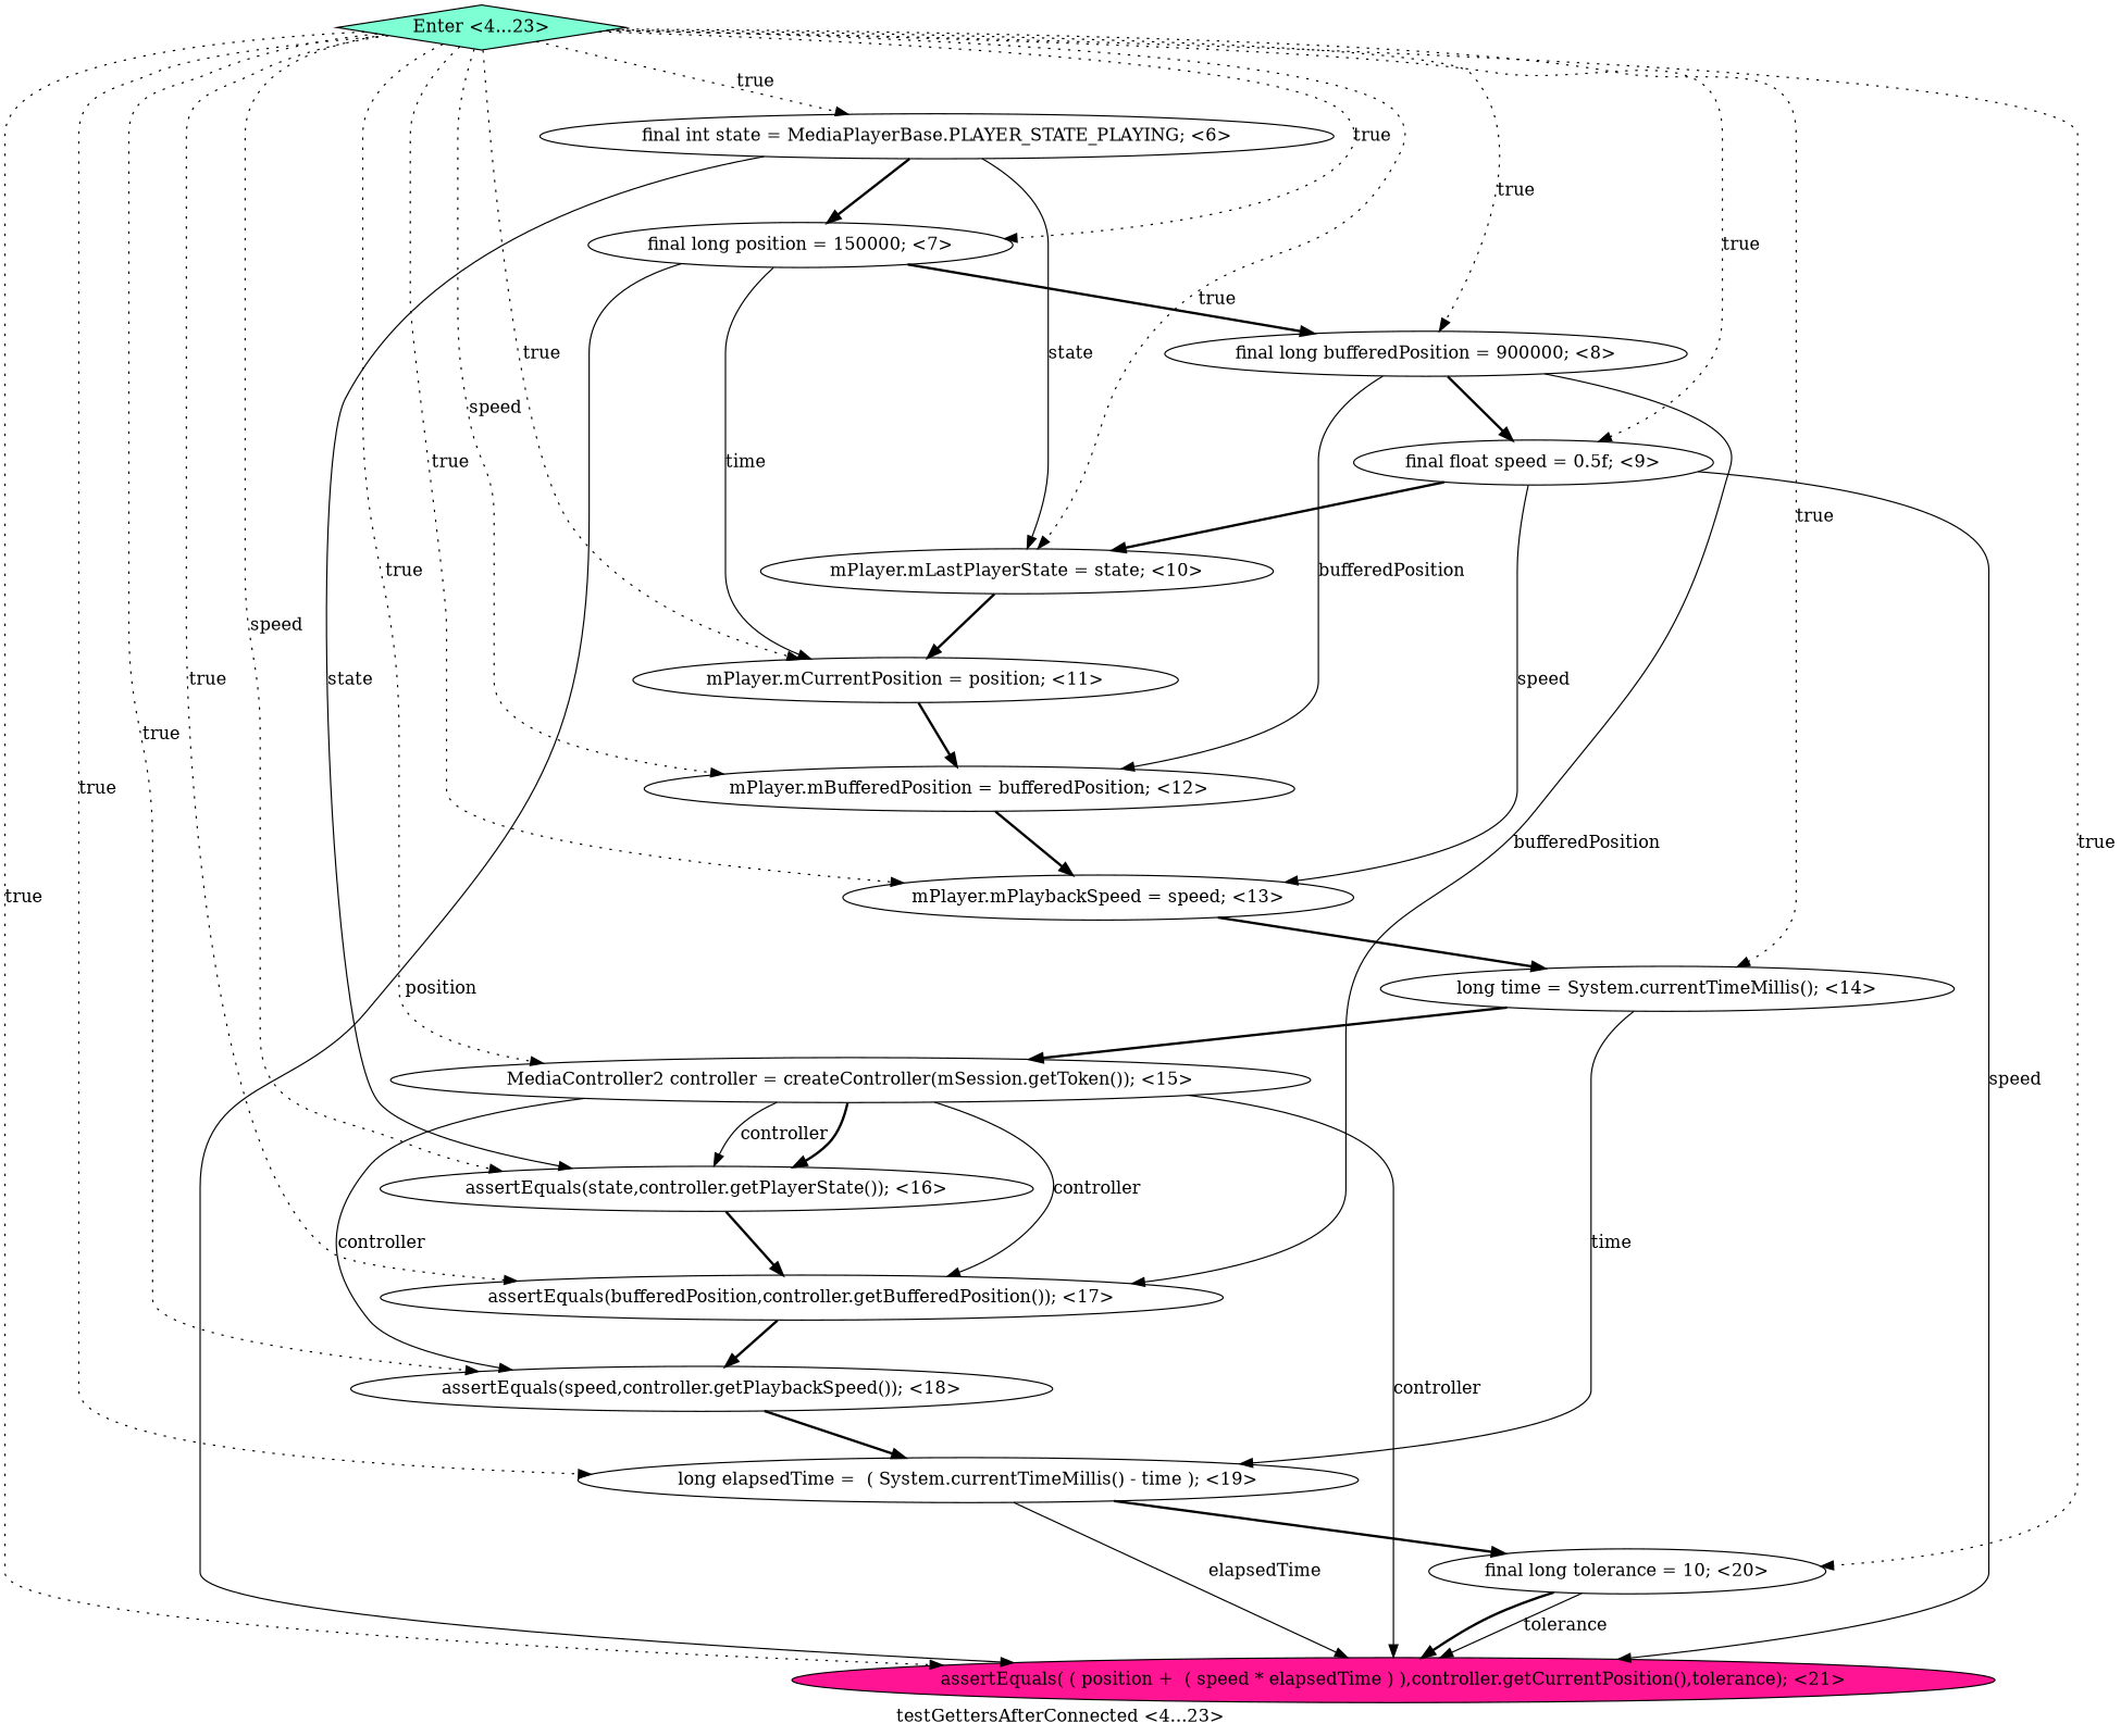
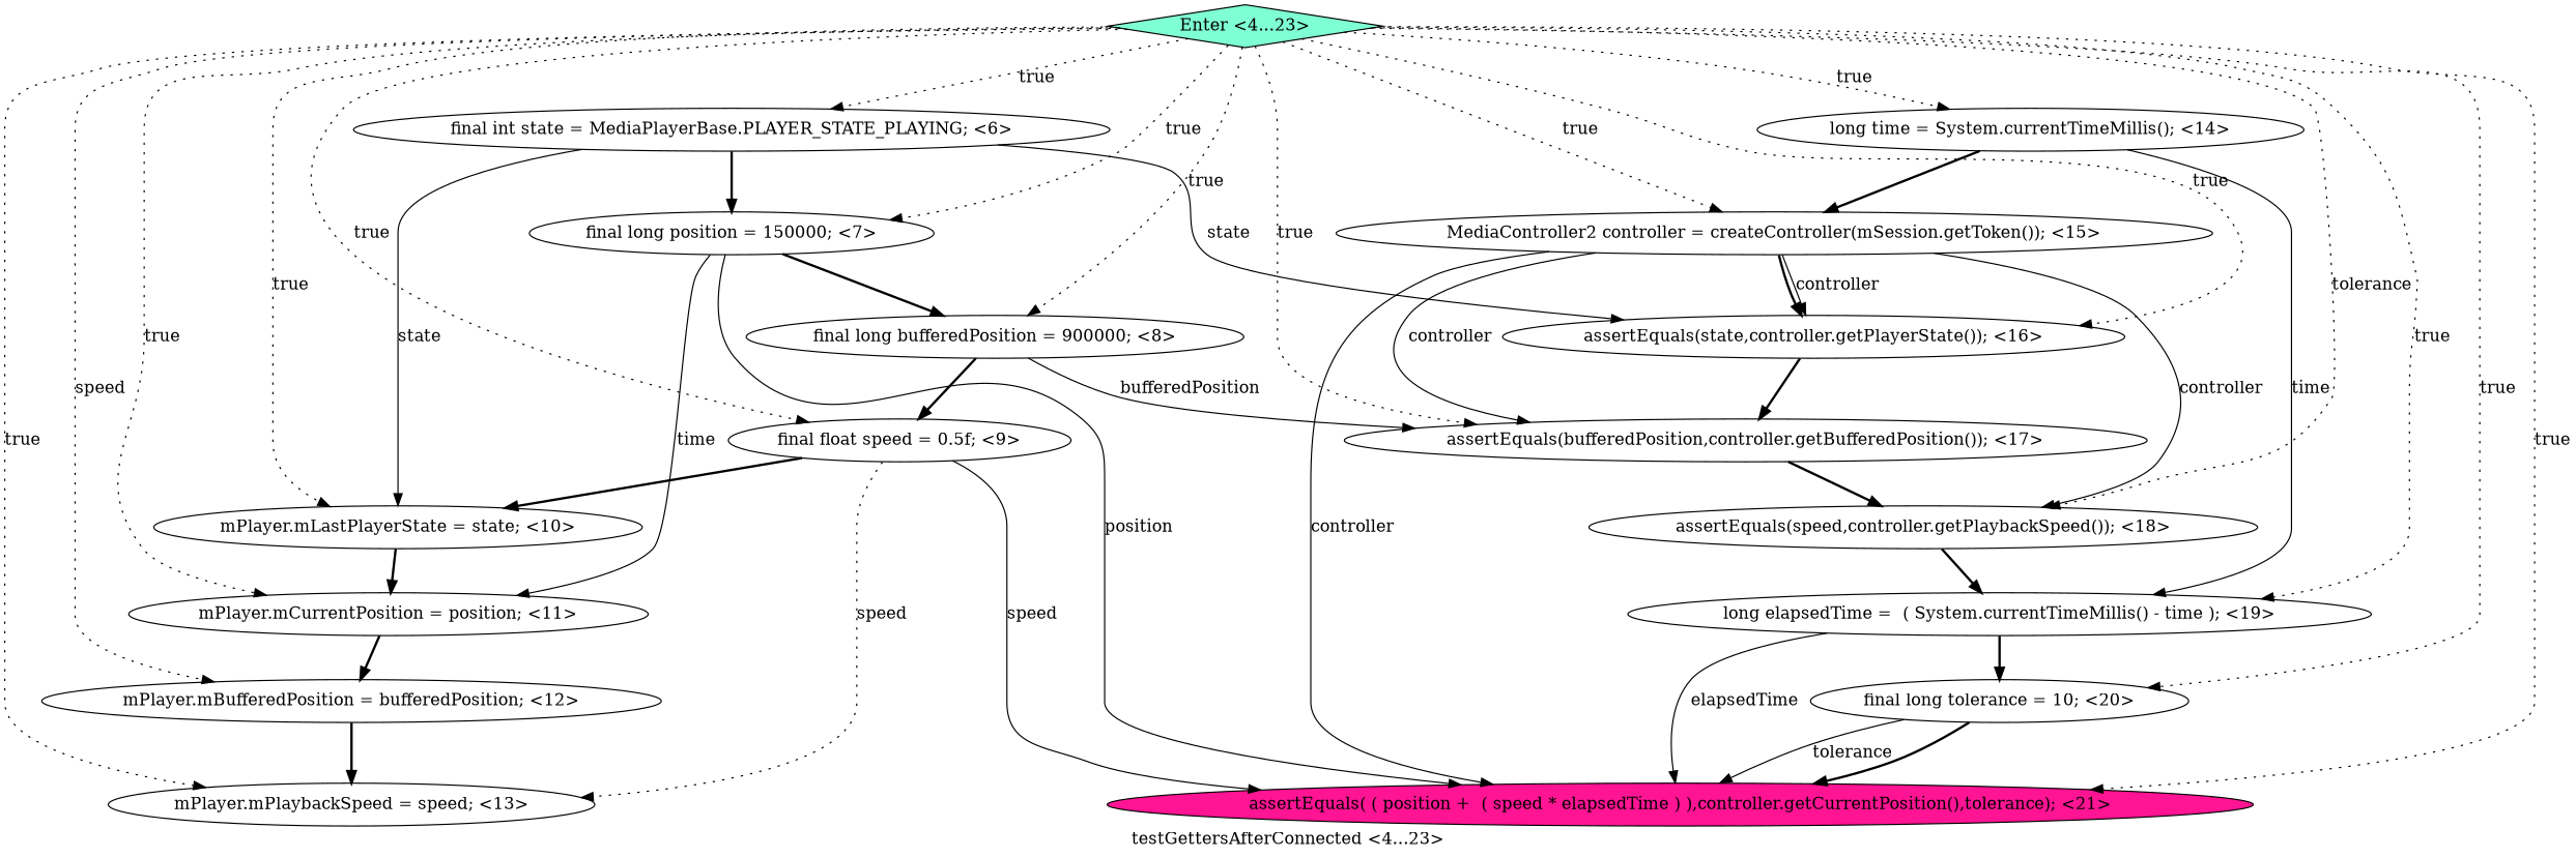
  digraph {
    label="testGettersAfterConnected <4...23>"
    node [fillcolor=white shape=ellipse style=filled]
    edge [style=dotted]
    n1 [label="final float speed = 0.5f; <9>"]
    n2 [label="mPlayer.mPlaybackSpeed = speed; <13>"]
    n3 [fillcolor=deeppink label="assertEquals( ( position +  ( speed * elapsedTime ) ),controller.getCurrentPosition(),tolerance); <21>"]
    n4 [label="mPlayer.mLastPlayerState = state; <10>"]
    n5 [label="long time = System.currentTimeMillis(); <14>"]
    n6 [label="assertEquals(speed,controller.getPlaybackSpeed()); <18>"]
    n7 [label="long elapsedTime =  ( System.currentTimeMillis() - time ); <19>"]
    n8 [label="mPlayer.mCurrentPosition = position; <11>"]
    n9 [label="mPlayer.mBufferedPosition = bufferedPosition; <12>"]
    n10 [label="MediaController2 controller = createController(mSession.getToken()); <15>"]
    n11 [label="assertEquals(state,controller.getPlayerState()); <16>"]
    n12 [label="assertEquals(bufferedPosition,controller.getBufferedPosition()); <17>"]
    n13 [label="final long tolerance = 10; <20>"]
    n14 [label="final int state = MediaPlayerBase.PLAYER_STATE_PLAYING; <6>"]
    n15 [label="final long position = 150000; <7>"]
    n16 [label="final long bufferedPosition = 900000; <8>"]
    n17 [fillcolor=aquamarine label="Enter <4...23>" shape=diamond]
-   n1 -> n2 [label=speed style=solid]
+   n1 -> n2 [label=speed]
    n1 -> n3 [label=speed style=solid]
    n1 -> n4 [style=bold]
-   n2 -> n5 [style=bold]
    n4 -> n8 [style=bold]
    n5 -> n7 [label=time style=solid]
    n5 -> n10 [style=bold]
    n6 -> n7 [style=bold]
    n7 -> n3 [label=elapsedTime style=solid]
    n7 -> n13 [style=bold]
    n8 -> n9 [style=bold]
    n9 -> n2 [style=bold]
    n10 -> n3 [label=controller style=solid]
    n10 -> n6 [label=controller style=solid]
    n10 -> n11 [label=controller style=solid]
    n10 -> n11 [style=bold]
    n10 -> n12 [label=controller style=solid]
    n11 -> n12 [style=bold]
    n12 -> n6 [style=bold]
    n13 -> n3 [label=tolerance style=solid]
    n13 -> n3 [style=bold]
    n14 -> n4 [label=state style=solid]
    n14 -> n11 [label=state style=solid]
    n14 -> n15 [style=bold]
    n15 -> n3 [label=position style=solid]
    n15 -> n8 [label=time style=solid]
    n15 -> n16 [style=bold]
    n16 -> n1 [style=bold]
-   n16 -> n9 [label=bufferedPosition style=solid]
    n16 -> n12 [label=bufferedPosition style=solid]
    n17 -> n1 [label=true]
    n17 -> n2 [label=true]
    n17 -> n3 [label=true]
    n17 -> n4 [label=true]
    n17 -> n5 [label=true]
-   n17 -> n6 [label=true]
+   n17 -> n6 [label=tolerance]
    n17 -> n7 [label=true]
    n17 -> n8 [label=true]
    n17 -> n9 [label=speed]
    n17 -> n10 [label=true]
-   n17 -> n11 [label=speed]
+   n17 -> n11 [label=true]
    n17 -> n12 [label=true]
    n17 -> n13 [label=true]
    n17 -> n14 [label=true]
    n17 -> n15 [label=true]
    n17 -> n16 [label=true]
  }
